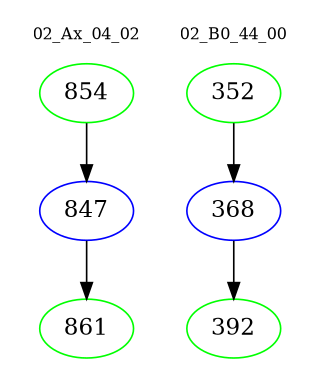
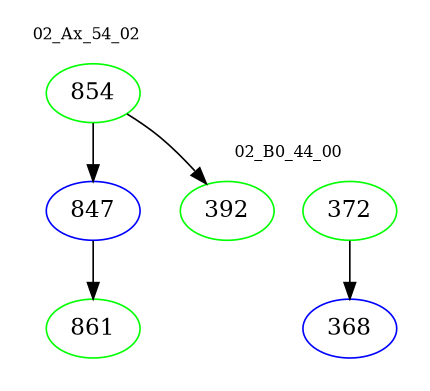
  digraph {
    node [color=green]
    edge [color=black]
    n1 [label=854]
    n2 [color=blue label=847]
    n3 [label=861]
-   n4 [label=352]
+   n4 [label=372]
    n5 [color=blue label=368]
    n6 [label=392]
    subgraph cluster_1 {
      color=white
      fontsize=10
-     label="02_Ax_04_02"
+     label="02_Ax_54_02"
      n1
      n2
      n3
    }
    subgraph cluster_2 {
      color=white
      fontsize=10
      label="02_B0_44_00"
      n4
      n5
      n6
    }
    n1 -> n2
    n2 -> n3
    n4 -> n5
-   n5 -> n6
+   n1 -> n6
  }
